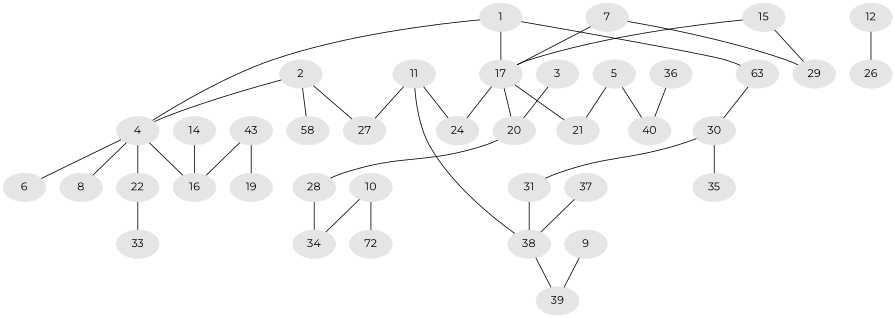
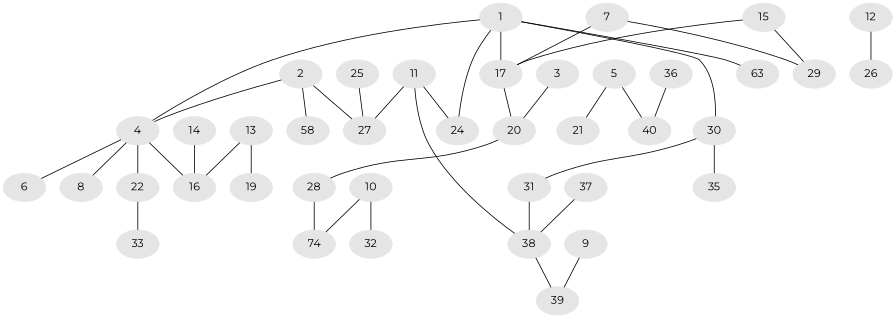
  graph {
    fontname=Montserrat
    node [color=gray90 fontname=Montserrat style=filled]
    edge [fontname=Montserrat weight=1.0]
    1
    4
    17
    n4 [label=63]
    30
    6
    8
    16
    22
    20
    21
    24
    31
    35
    2
    n16 [label=58]
    27
    3
    28
    38
    39
    33
    5
    40
    7
    29
    9
    10
-   32 [label=72]
-   34
+   32
+   34 [label=74]
    11
    12
    26
-   13 [label=43]
+   13
    19
    14
    15
+   25
    36
    37
    1 -- 4
    1 -- 17
    1 -- n4
-   n4 -- 30
+   1 -- 30
    4 -- 6
    4 -- 8
    4 -- 16
    4 -- 22
    17 -- 20
-   17 -- 21
-   17 -- 24
+   1 -- 24
    30 -- 31
    30 -- 35
    22 -- 33
    20 -- 28
    31 -- 38
    2 -- 4
    2 -- n16
    2 -- 27
    3 -- 20
    28 -- 34
    38 -- 39
    5 -- 21
    5 -- 40
    7 -- 17
    7 -- 29
    9 -- 39
    10 -- 32
    10 -- 34
    11 -- 24
    11 -- 27
    11 -- 38
    12 -- 26
    13 -- 16
    13 -- 19
    14 -- 16
    15 -- 17
    15 -- 29
+   25 -- 27
    36 -- 40
    37 -- 38
  }
